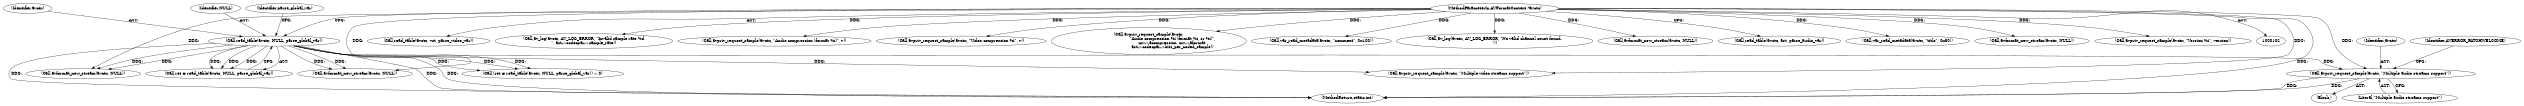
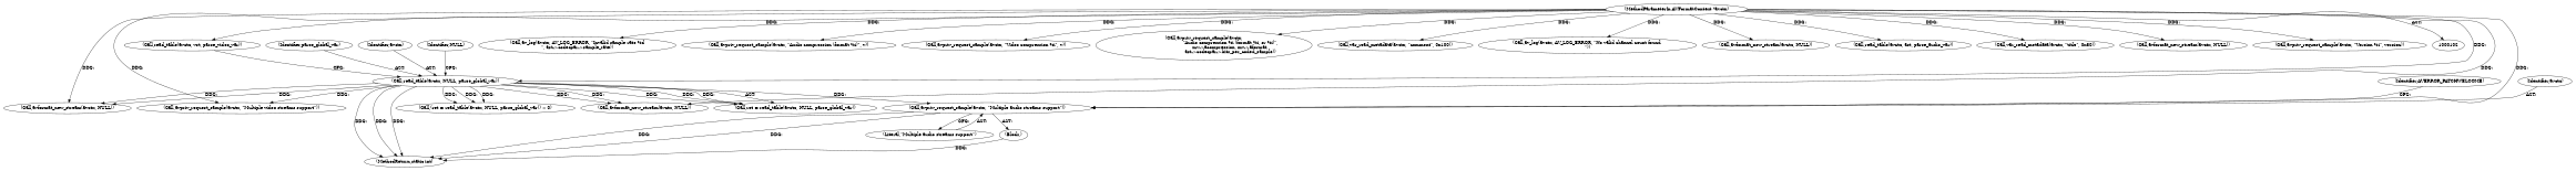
  digraph {
    n1 [label="(Call,avpriv_request_sample(avctx, \"Multiple audio streams support\"))"]
    n2 [label="(Block,)"]
    n3 [label="(MethodReturn,static int)"]
    n4 [label="(Literal,\"Multiple audio streams support\")"]
    n5 [label="(Call,read_table(avctx, NULL, parse_global_var))"]
    n6 [label="(Call,(ret = read_table(avctx, NULL, parse_global_var)) < 0)"]
    n7 [label="(Call,avformat_new_stream(avctx, NULL))"]
    n8 [label="(Call,ret = read_table(avctx, NULL, parse_global_var))"]
    n9 [label="(Call,avpriv_request_sample(avctx, \"Multiple video streams support\"))"]
    n10 [label="(Call,avformat_new_stream(avctx, NULL))"]
    n11 [label="(Identifier,parse_global_var)"]
    n12 [label="(MethodParameterIn,AVFormatContext *avctx)"]
    n13 [label="(Call,read_table(avctx, vst, parse_video_var))"]
    n14 [label="(Call,av_log(avctx, AV_LOG_ERROR, \"Invalid sample rate %d\n\", ast->codecpar->sample_rate))"]
    n15 [label="(Call,avpriv_request_sample(avctx, \"Audio compression (format %i)\", v))"]
    n16 [label="(Call,avpriv_request_sample(avctx, \"Video compression %i\", v))"]
    n17 [label="(Call,avpriv_request_sample(avctx,\n                                      \"Audio compression %i (format %i, sr %i)\",\n                                      mv->acompression, mv->aformat,\n                                      ast->codecpar->bits_per_coded_sample))"]
    n18 [label="(Call,var_read_metadata(avctx, \"comment\", 0x100))"]
    n19 [label="(Call,av_log(avctx, AV_LOG_ERROR, \"No valid channel count found.\n\"))"]
    n20 [label="(Call,avformat_new_stream(avctx, NULL))"]
    n21 [label="(Call,read_table(avctx, ast, parse_audio_var))"]
    n22 [label="(Call,var_read_metadata(avctx, \"title\", 0x80))"]
    n23 [label="(Call,avformat_new_stream(avctx, NULL))"]
    n24 [label="(Call,avpriv_request_sample(avctx, \"Version %i\", version))"]
    1000102
    n26 [label="(Identifier,avctx)"]
    n27 [label="(Identifier,avctx)"]
    n28 [label="(Identifier,AVERROR_PATCHWELCOME)"]
    n29 [label="(Identifier,NULL)"]
    n1 -> n2 [label="AST: "]
    n1 -> n3 [label="DDG: "]
    n1 -> n3 [label="DDG: "]
    n1 -> n4 [label="CFG: "]
    n4 -> n1 [label="AST: "]
    n5 -> n1 [label="DDG: "]
    n5 -> n3 [label="DDG: "]
    n5 -> n3 [label="DDG: "]
    n5 -> n3 [label="DDG: "]
    n5 -> n6 [label="DDG: "]
    n5 -> n6 [label="DDG: "]
    n5 -> n6 [label="DDG: "]
    n5 -> n7 [label="DDG: "]
    n5 -> n7 [label="DDG: "]
    n5 -> n8 [label="AST: "]
    n5 -> n8 [label="DDG: "]
    n5 -> n8 [label="DDG: "]
    n5 -> n8 [label="DDG: "]
    n5 -> n9 [label="DDG: "]
    n5 -> n10 [label="DDG: "]
    n5 -> n10 [label="DDG: "]
-   n8 -> n5 [label="CFG: "]
-   n11 -> n5 [label="CFG: "]
+   n13 -> n5 [label="CFG: "]
+   n11 -> n5 [label="AST: "]
    n12 -> n1 [label="DDG: "]
-   n12 -> n3 [label="DDG: "]
-   n12 -> n5 [label="CFG: "]
+   n2 -> n3 [label="DDG: "]
+   n12 -> n5 [label="DDG: "]
    n12 -> n7 [label="DDG: "]
    n12 -> n9 [label="DDG: "]
    n12 -> n10 [label="DDG: "]
-   n12 -> n13 [label="AST: "]
+   n12 -> n13 [label="DDG: "]
    n12 -> n14 [label="DDG: "]
    n12 -> n15 [label="DDG: "]
    n12 -> n16 [label="DDG: "]
    n12 -> n17 [label="DDG: "]
    n12 -> n18 [label="DDG: "]
    n12 -> n19 [label="DDG: "]
    n12 -> n20 [label="DDG: "]
-   n12 -> n21 [label="CFG: "]
+   n12 -> n21 [label="DDG: "]
    n12 -> n22 [label="DDG: "]
    n12 -> n23 [label="DDG: "]
    n12 -> n24 [label="DDG: "]
    n12 -> 1000102 [label="AST: "]
    n26 -> n5 [label="AST: "]
    n27 -> n1 [label="AST: "]
    n28 -> n1 [label="CFG: "]
-   n29 -> n5 [label="AST: "]
+   n29 -> n5 [label="CFG: "]
  }
